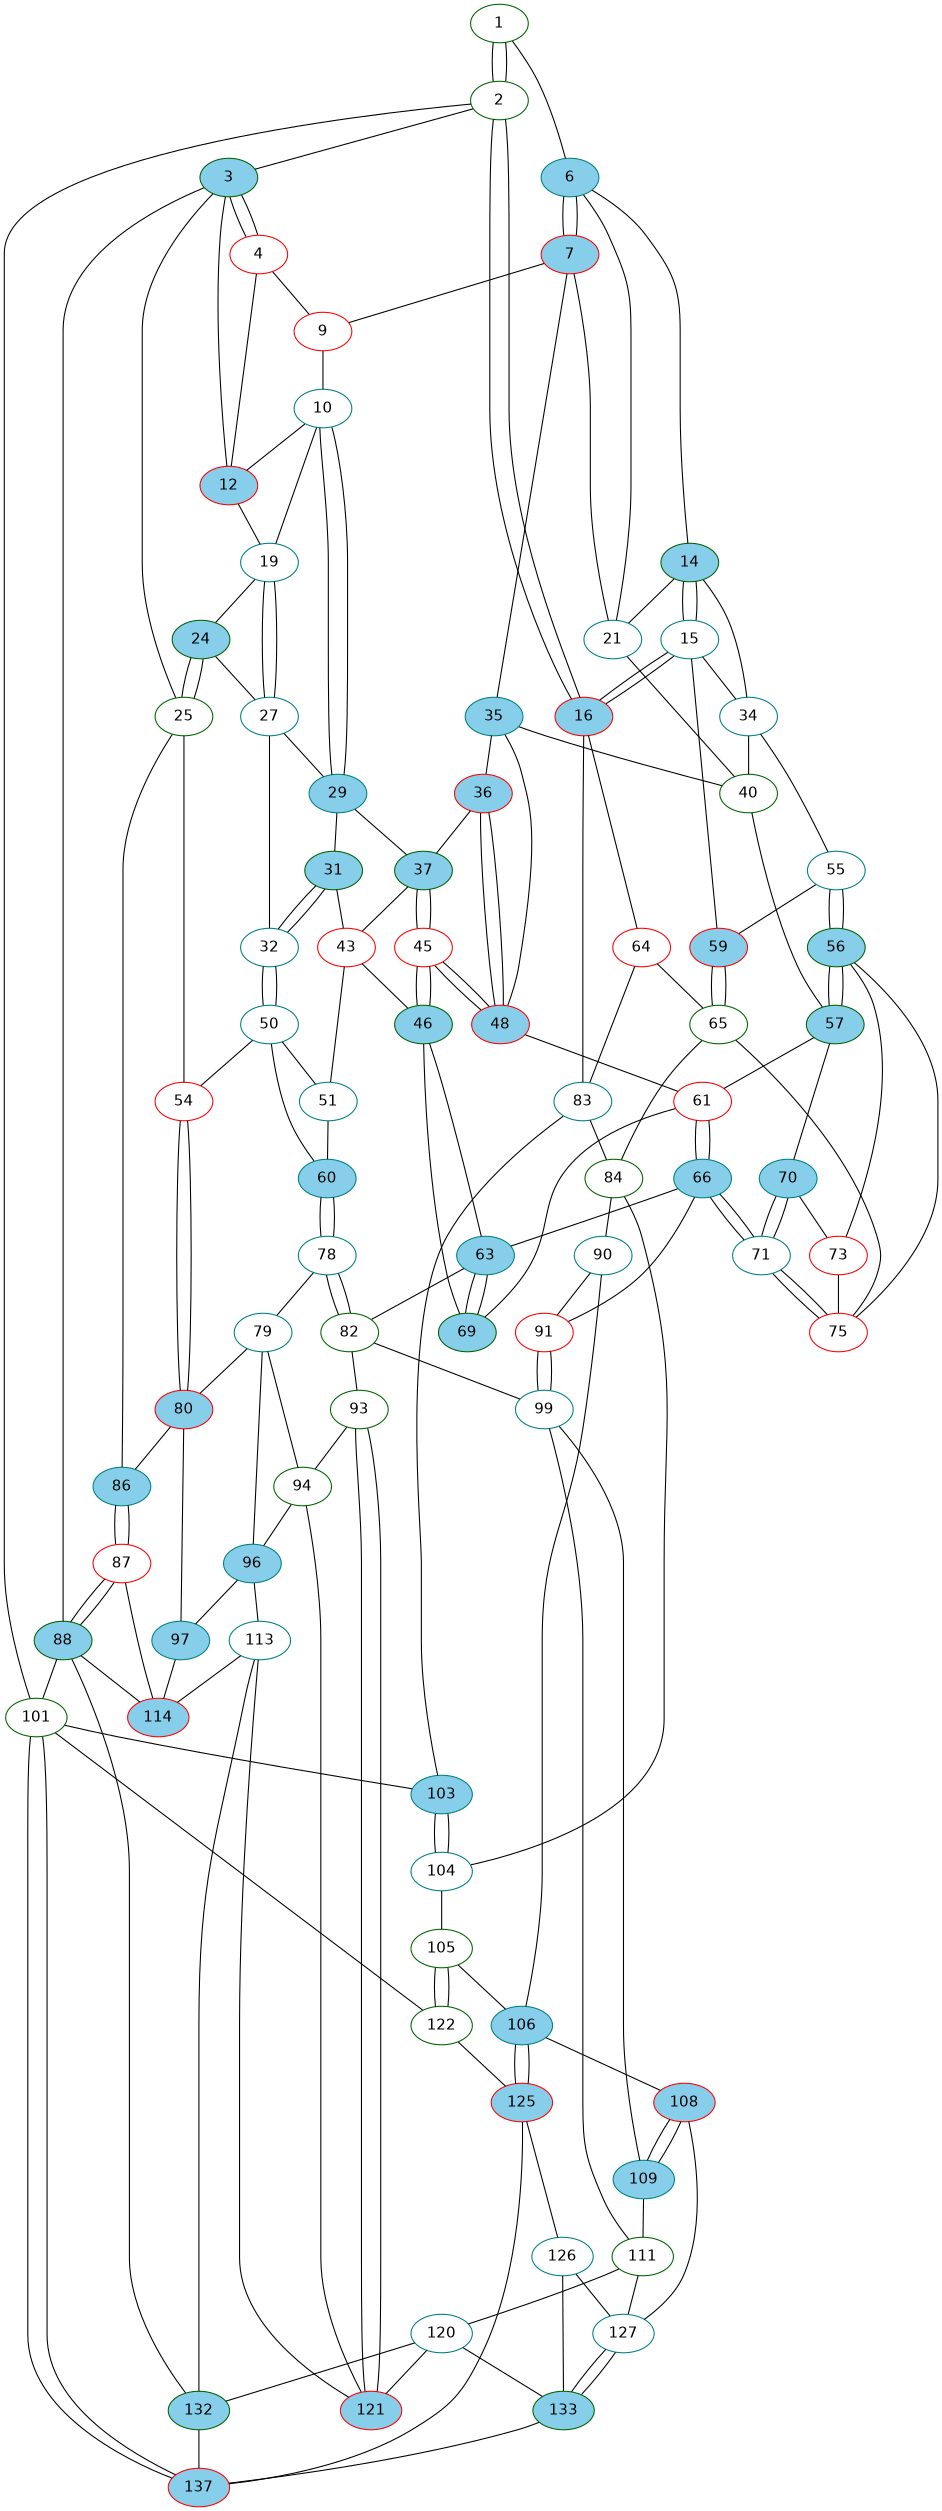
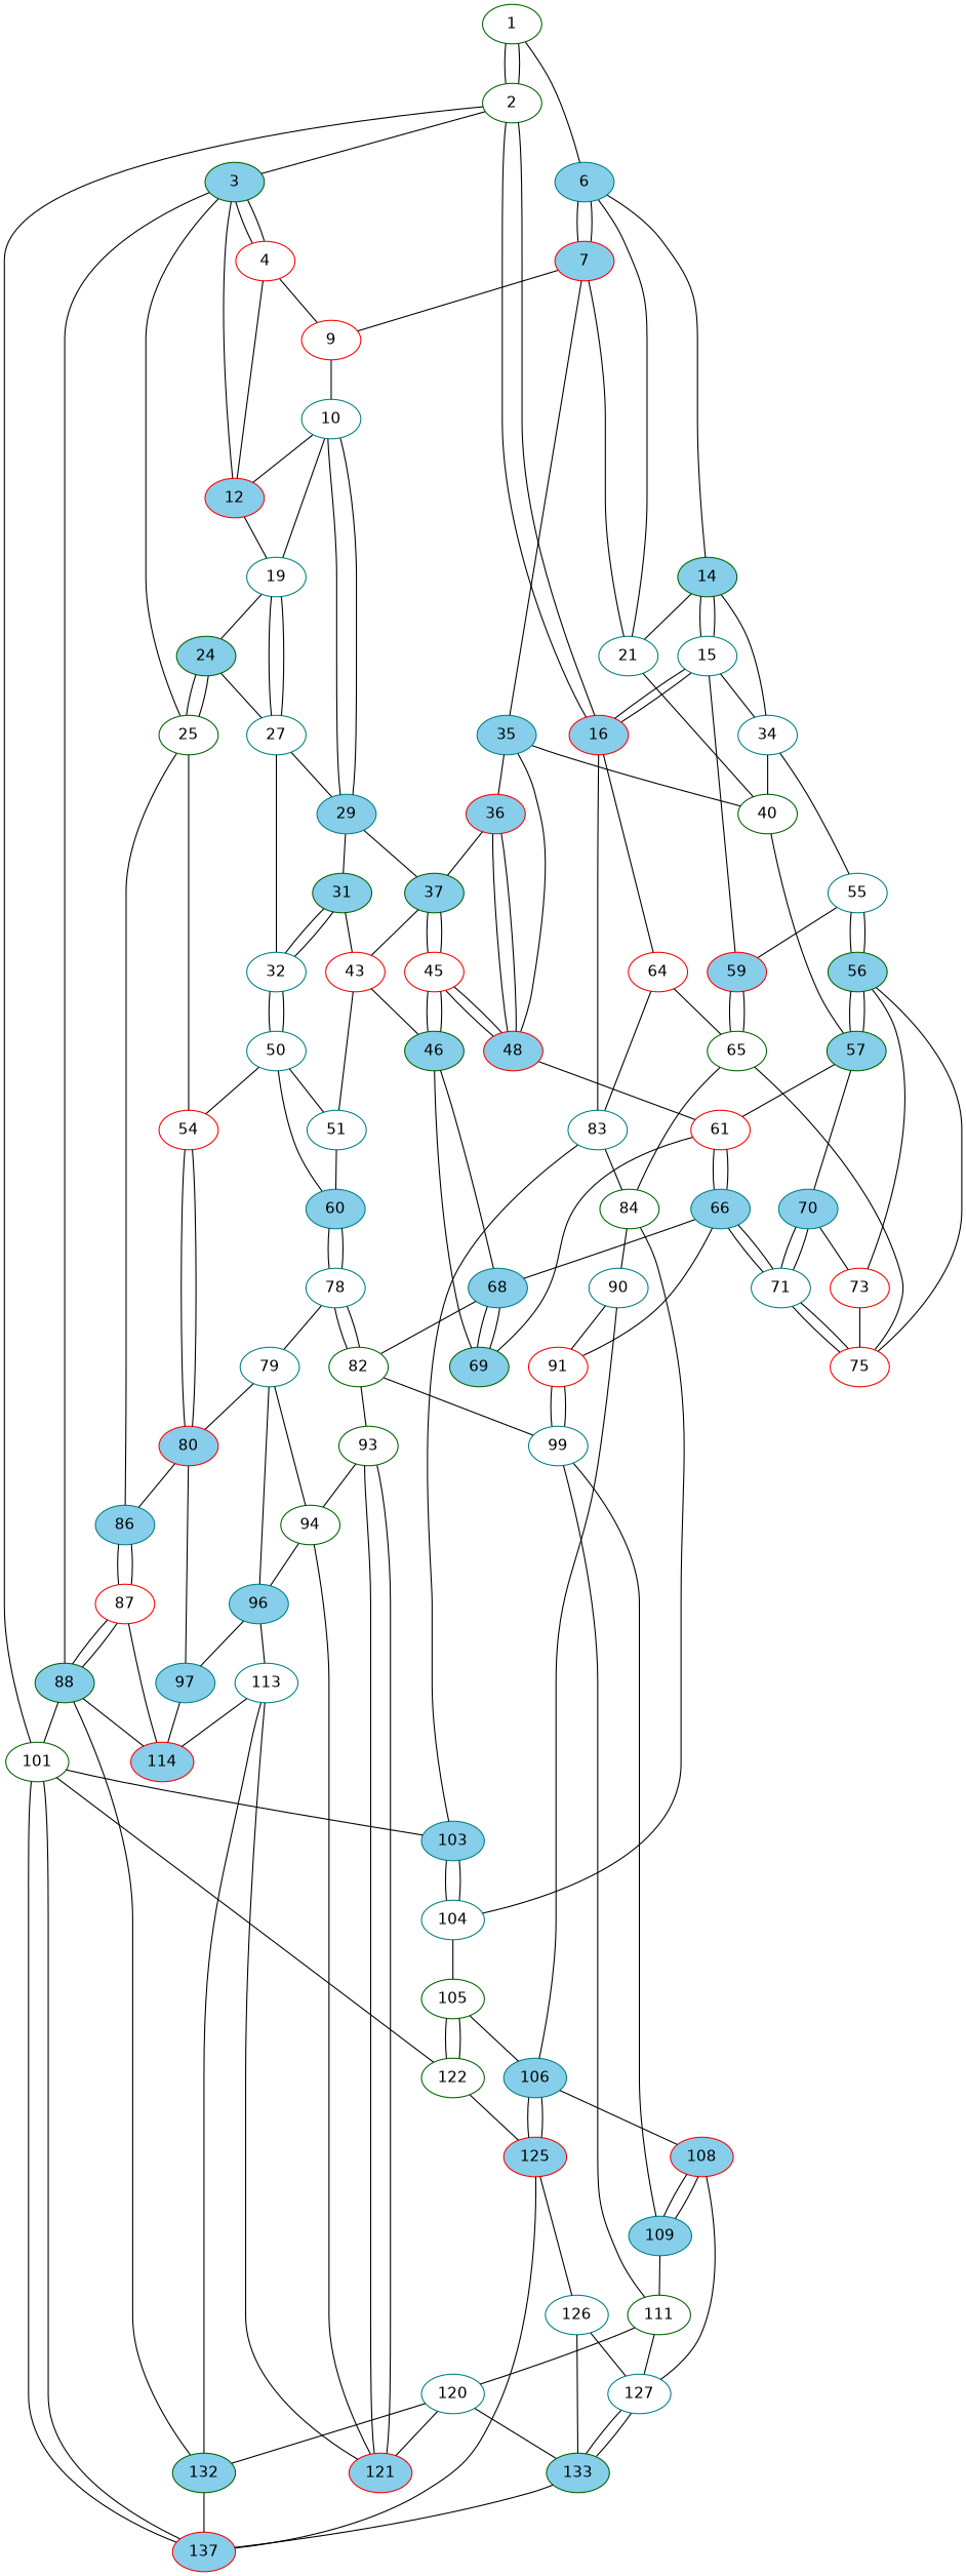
  graph {
    fontname="DejaVu Sans"
    node [color=teal fillcolor=white fontname="DejaVu Sans" style=filled]
    edge [fontname="DejaVu Sans"]
    1 [color=darkgreen]
    2 [color=darkgreen]
    6 [fillcolor=skyblue super="+13"]
    3 [color=darkgreen fillcolor=skyblue super="+17"]
    16 [color=red fillcolor=skyblue super="+63"]
    101 [color=darkgreen super="+102"]
    7 [color=red fillcolor=skyblue super="+8"]
    14 [color=darkgreen fillcolor=skyblue super="+23"]
    21 [super="+22"]
    4 [color=red super="+5"]
    12 [color=red fillcolor=skyblue super="+18"]
    25 [color=darkgreen super="+26"]
    88 [color=darkgreen fillcolor=skyblue super="+130"]
    64 [color=red]
    83 [super="+98"]
    103 [fillcolor=skyblue]
    122 [color=darkgreen]
    137 [color=red fillcolor=skyblue super="+138"]
    9 [color=red]
    19 [super="+20"]
    54 [color=red]
    86 [fillcolor=skyblue]
    114 [color=red fillcolor=skyblue super="+115"]
    132 [color=darkgreen fillcolor=skyblue super="+135"]
    10 [super="+11"]
    35 [fillcolor=skyblue super="+42"]
    15 [super="+33"]
    34 [super="+39"]
    40 [color=darkgreen super="+41"]
    36 [color=red fillcolor=skyblue]
    48 [color=red fillcolor=skyblue super="+49"]
    29 [fillcolor=skyblue super="+30"]
    24 [color=darkgreen fillcolor=skyblue]
    27 [super="+28"]
    31 [color=darkgreen fillcolor=skyblue super="+44"]
    37 [color=darkgreen fillcolor=skyblue super="+38"]
    59 [color=red fillcolor=skyblue]
    55
    65 [color=darkgreen super="+76"]
    84 [color=darkgreen super="+89"]
    32
    57 [color=darkgreen fillcolor=skyblue super="+58"]
    80 [color=red fillcolor=skyblue super="+85"]
    87 [color=red super="+118"]
    50 [super="+53"]
    43 [color=red super="+47"]
    45 [color=red]
    46 [color=darkgreen fillcolor=skyblue super="+72"]
    51 [super="+52"]
    60 [fillcolor=skyblue]
    56 [color=darkgreen fillcolor=skyblue super="+74"]
    61 [color=red super="+62"]
    70 [fillcolor=skyblue]
-   68 [fillcolor=skyblue super="+81" label=63]
+   68 [fillcolor=skyblue super="+81"]
    69 [color=darkgreen fillcolor=skyblue]
    82 [color=darkgreen super="+92"]
    66 [fillcolor=skyblue super="+67"]
    78
    97 [fillcolor=skyblue super="+116"]
    73 [color=red]
    75 [color=red super="+77"]
    71
    79 [super="+95"]
    91 [color=red]
    90
    104
    99 [super="+100"]
    93 [color=darkgreen]
    94 [color=darkgreen super="+117"]
    96 [fillcolor=skyblue super="+112"]
    121 [color=red fillcolor=skyblue super="+124"]
    113 [super="+131"]
    109 [fillcolor=skyblue super="+110"]
    111 [color=darkgreen super="+119"]
    106 [fillcolor=skyblue super="+107"]
    105 [color=darkgreen]
    108 [color=red fillcolor=skyblue super="+123"]
    125 [color=red fillcolor=skyblue super="+129"]
    127 [super="+128"]
    120 [super="+134"]
    126
    133 [color=darkgreen fillcolor=skyblue super="+136"]
    1 -- 2
    1 -- 2
    1 -- 6
    2 -- 3
    2 -- 16
    2 -- 16
    2 -- 101
    6 -- 7
    6 -- 7
    6 -- 14
    6 -- 21
    3 -- 4
    3 -- 4
    3 -- 12
    3 -- 25
    3 -- 88
    16 -- 64
    16 -- 83
    101 -- 103
    101 -- 122
    101 -- 137
    101 -- 137
    7 -- 21
    7 -- 9
    7 -- 35
    14 -- 21
    14 -- 15
    14 -- 15
    14 -- 34
    21 -- 40
    4 -- 12
    4 -- 9
    12 -- 19
    25 -- 54
    25 -- 86
    88 -- 101
    88 -- 114
    88 -- 132
    64 -- 83
    64 -- 65
    83 -- 103
    83 -- 84
    103 -- 104
    103 -- 104
    122 -- 125
    9 -- 10
    19 -- 24
    19 -- 27
    19 -- 27
    54 -- 80
    54 -- 80
    86 -- 87
    86 -- 87
    132 -- 137
    10 -- 12
    10 -- 19
    10 -- 29
    10 -- 29
    35 -- 40
    35 -- 36
    35 -- 48
    15 -- 16
    15 -- 16
    15 -- 34
    15 -- 59
    34 -- 40
    34 -- 55
    40 -- 57
    36 -- 48
    36 -- 48
    36 -- 37
    48 -- 61
    29 -- 31
    29 -- 37
    24 -- 25
    24 -- 25
    24 -- 27
    27 -- 29
    27 -- 32
    31 -- 32
    31 -- 32
    31 -- 43
    37 -- 43
    37 -- 45
    37 -- 45
    59 -- 65
    59 -- 65
    55 -- 59
    55 -- 56
    55 -- 56
    65 -- 84
    65 -- 75
    84 -- 90
    84 -- 104
    32 -- 50
    32 -- 50
    57 -- 61
    57 -- 70
    80 -- 86
    80 -- 97
    87 -- 88
    87 -- 88
    87 -- 114
    50 -- 54
    50 -- 51
    50 -- 60
    43 -- 46
    43 -- 51
    45 -- 48
    45 -- 48
    45 -- 46
    45 -- 46
    46 -- 68
    46 -- 69
    51 -- 60
    60 -- 78
    60 -- 78
    56 -- 57
    56 -- 57
    56 -- 73
    56 -- 75
    61 -- 69
    61 -- 66
    61 -- 66
    70 -- 73
    70 -- 71
    70 -- 71
    68 -- 69
    68 -- 69
    68 -- 82
    82 -- 99
    82 -- 93
    66 -- 68
    66 -- 71
    66 -- 71
    66 -- 91
    78 -- 82
    78 -- 82
    78 -- 79
    97 -- 114
    73 -- 75
    71 -- 75
    71 -- 75
    79 -- 80
    79 -- 94
    79 -- 96
    91 -- 99
    91 -- 99
    90 -- 91
    90 -- 106
    104 -- 105
    99 -- 109
    99 -- 111
    93 -- 94
    93 -- 121
    93 -- 121
    94 -- 96
    94 -- 121
    96 -- 97
    96 -- 113
    113 -- 114
    113 -- 132
    113 -- 121
    109 -- 111
    111 -- 127
    111 -- 120
    106 -- 108
    106 -- 125
    106 -- 125
    105 -- 122
    105 -- 122
    105 -- 106
    108 -- 109 [weight=2]
    108 -- 109
    108 -- 127
    125 -- 137
    125 -- 126
    127 -- 133
    127 -- 133
    120 -- 132
    120 -- 121
    120 -- 133
    126 -- 127
    126 -- 133
    133 -- 137
  }
